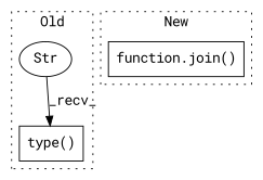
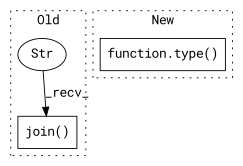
  digraph {
    fontname="Roboto Mono"
    node [a=75 shape=box fontname="Roboto Mono"]
-   n1 [l="9,1" label="type()" s="410,427"]
+   n1 [l="9,1" label="join()" s="410,427"]
    n2 [a=66 l=3 label=Str s=410 shape=ellipse]
-   n3 [l="5,1" label="function.join()" s="621,630"]
+   n3 [l="5,1" label="function.type()" s="621,630"]
    subgraph cluster_1 {
      label=Old
      style=dotted
      n1
      n2
    }
    subgraph cluster_2 {
      label=New
      style=dotted
      n3
    }
    n2 -> n1 [label=_recv_ fontname="Roboto Mono"]
  }
